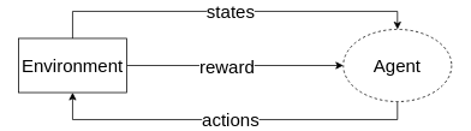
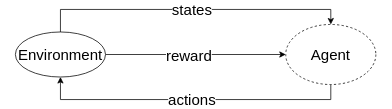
  <mxCell id="0" />
  <mxCell id="1" parent="0" />
  <mxCell id="2" value="states" style="edgeStyle=orthogonalEdgeStyle;rounded=0;orthogonalLoop=1;jettySize=auto;html=1;exitX=0.5;exitY=0;exitDx=0;exitDy=0;entryX=0.5;entryY=0;entryDx=0;entryDy=0;fontSize=20;" edge="1" parent="1" source="5" target="7"><mxGeometry relative="1" as="geometry" /></mxCell>
  <mxCell id="3" style="edgeStyle=orthogonalEdgeStyle;rounded=0;orthogonalLoop=1;jettySize=auto;html=1;fontSize=20;" edge="1" parent="1" source="5" target="7"><mxGeometry relative="1" as="geometry" /></mxCell>
  <mxCell id="4" value="reward" style="edgeLabel;html=1;align=center;verticalAlign=middle;resizable=0;points=[];fontSize=20;" vertex="1" connectable="0" parent="3"><mxGeometry x="-0.102" relative="1" as="geometry"><mxPoint x="2" as="offset" /></mxGeometry></mxCell>
- <mxCell id="5" value="Environment" style="rounded=0;whiteSpace=wrap;html=1;fontSize=20;" parent="1" vertex="1"><mxGeometry x="20" y="30" width="120" height="60" as="geometry" /></mxCell>
+ <mxCell id="5" value="Environment" style="ellipse;whiteSpace=wrap;html=1;fontSize=20;" parent="1" vertex="1"><mxGeometry x="20" y="30" width="120" height="60" as="geometry" /></mxCell>
  <mxCell id="6" value="actions" style="edgeStyle=orthogonalEdgeStyle;rounded=0;orthogonalLoop=1;jettySize=auto;html=1;exitX=0.5;exitY=1;exitDx=0;exitDy=0;entryX=0.5;entryY=1;entryDx=0;entryDy=0;fontSize=20;" edge="1" parent="1" source="7" target="5"><mxGeometry relative="1" as="geometry" /></mxCell>
  <mxCell id="7" value="Agent" style="ellipse;whiteSpace=wrap;html=1;fontSize=20;dashed=1;" parent="1" vertex="1"><mxGeometry x="380" y="20" width="120" height="80" as="geometry" /></mxCell>
